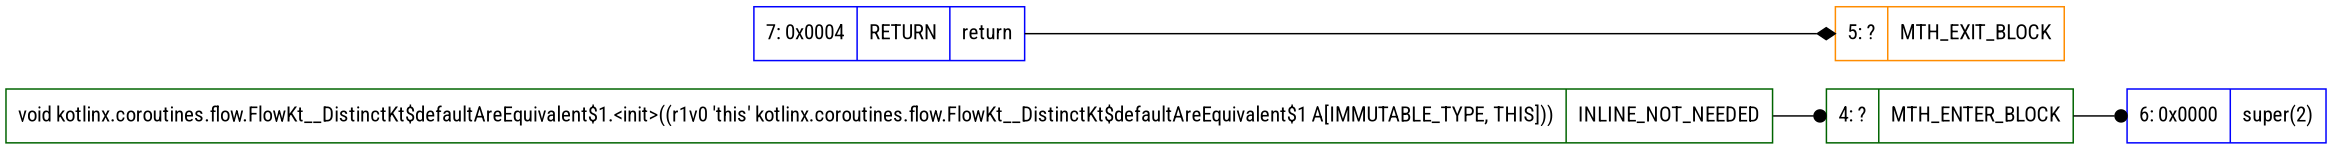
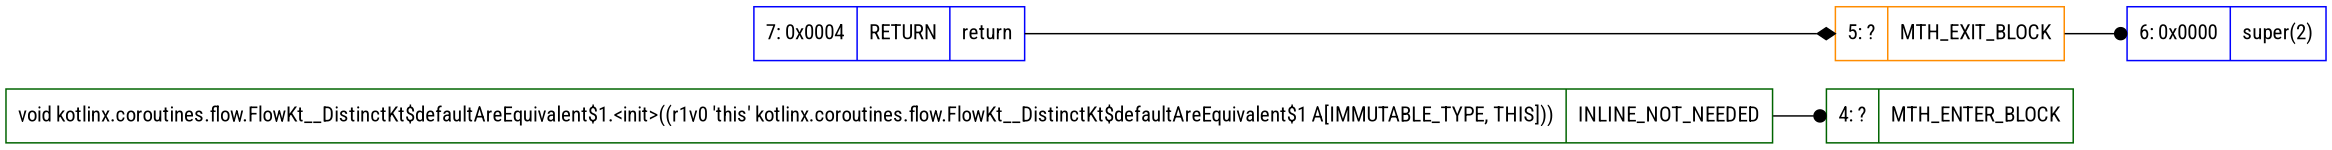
  digraph {
    fontname="Roboto Condensed"
    rankdir=LR
    node [color=darkgreen fontname="Roboto Condensed" shape=record]
    edge [arrowhead=dot fontname="Roboto Condensed"]
    n1 [label="{4\:\ ?|MTH_ENTER_BLOCK\l}"]
    n2 [color=blue label="{6\:\ 0x0000|super(2)\l}"]
    n3 [color=blue label="{7\:\ 0x0004|RETURN\l|return\l}"]
    n4 [color=darkorange label="{5\:\ ?|MTH_EXIT_BLOCK\l}"]
    n5 [label="{void kotlinx.coroutines.flow.FlowKt__DistinctKt$defaultAreEquivalent$1.\<init\>((r1v0 'this' kotlinx.coroutines.flow.FlowKt__DistinctKt$defaultAreEquivalent$1 A[IMMUTABLE_TYPE, THIS]))  | INLINE_NOT_NEEDED\l}"]
-   n1 -> n2
+   n4 -> n2
    n3 -> n4 [arrowhead=diamond]
    n5 -> n1
  }
